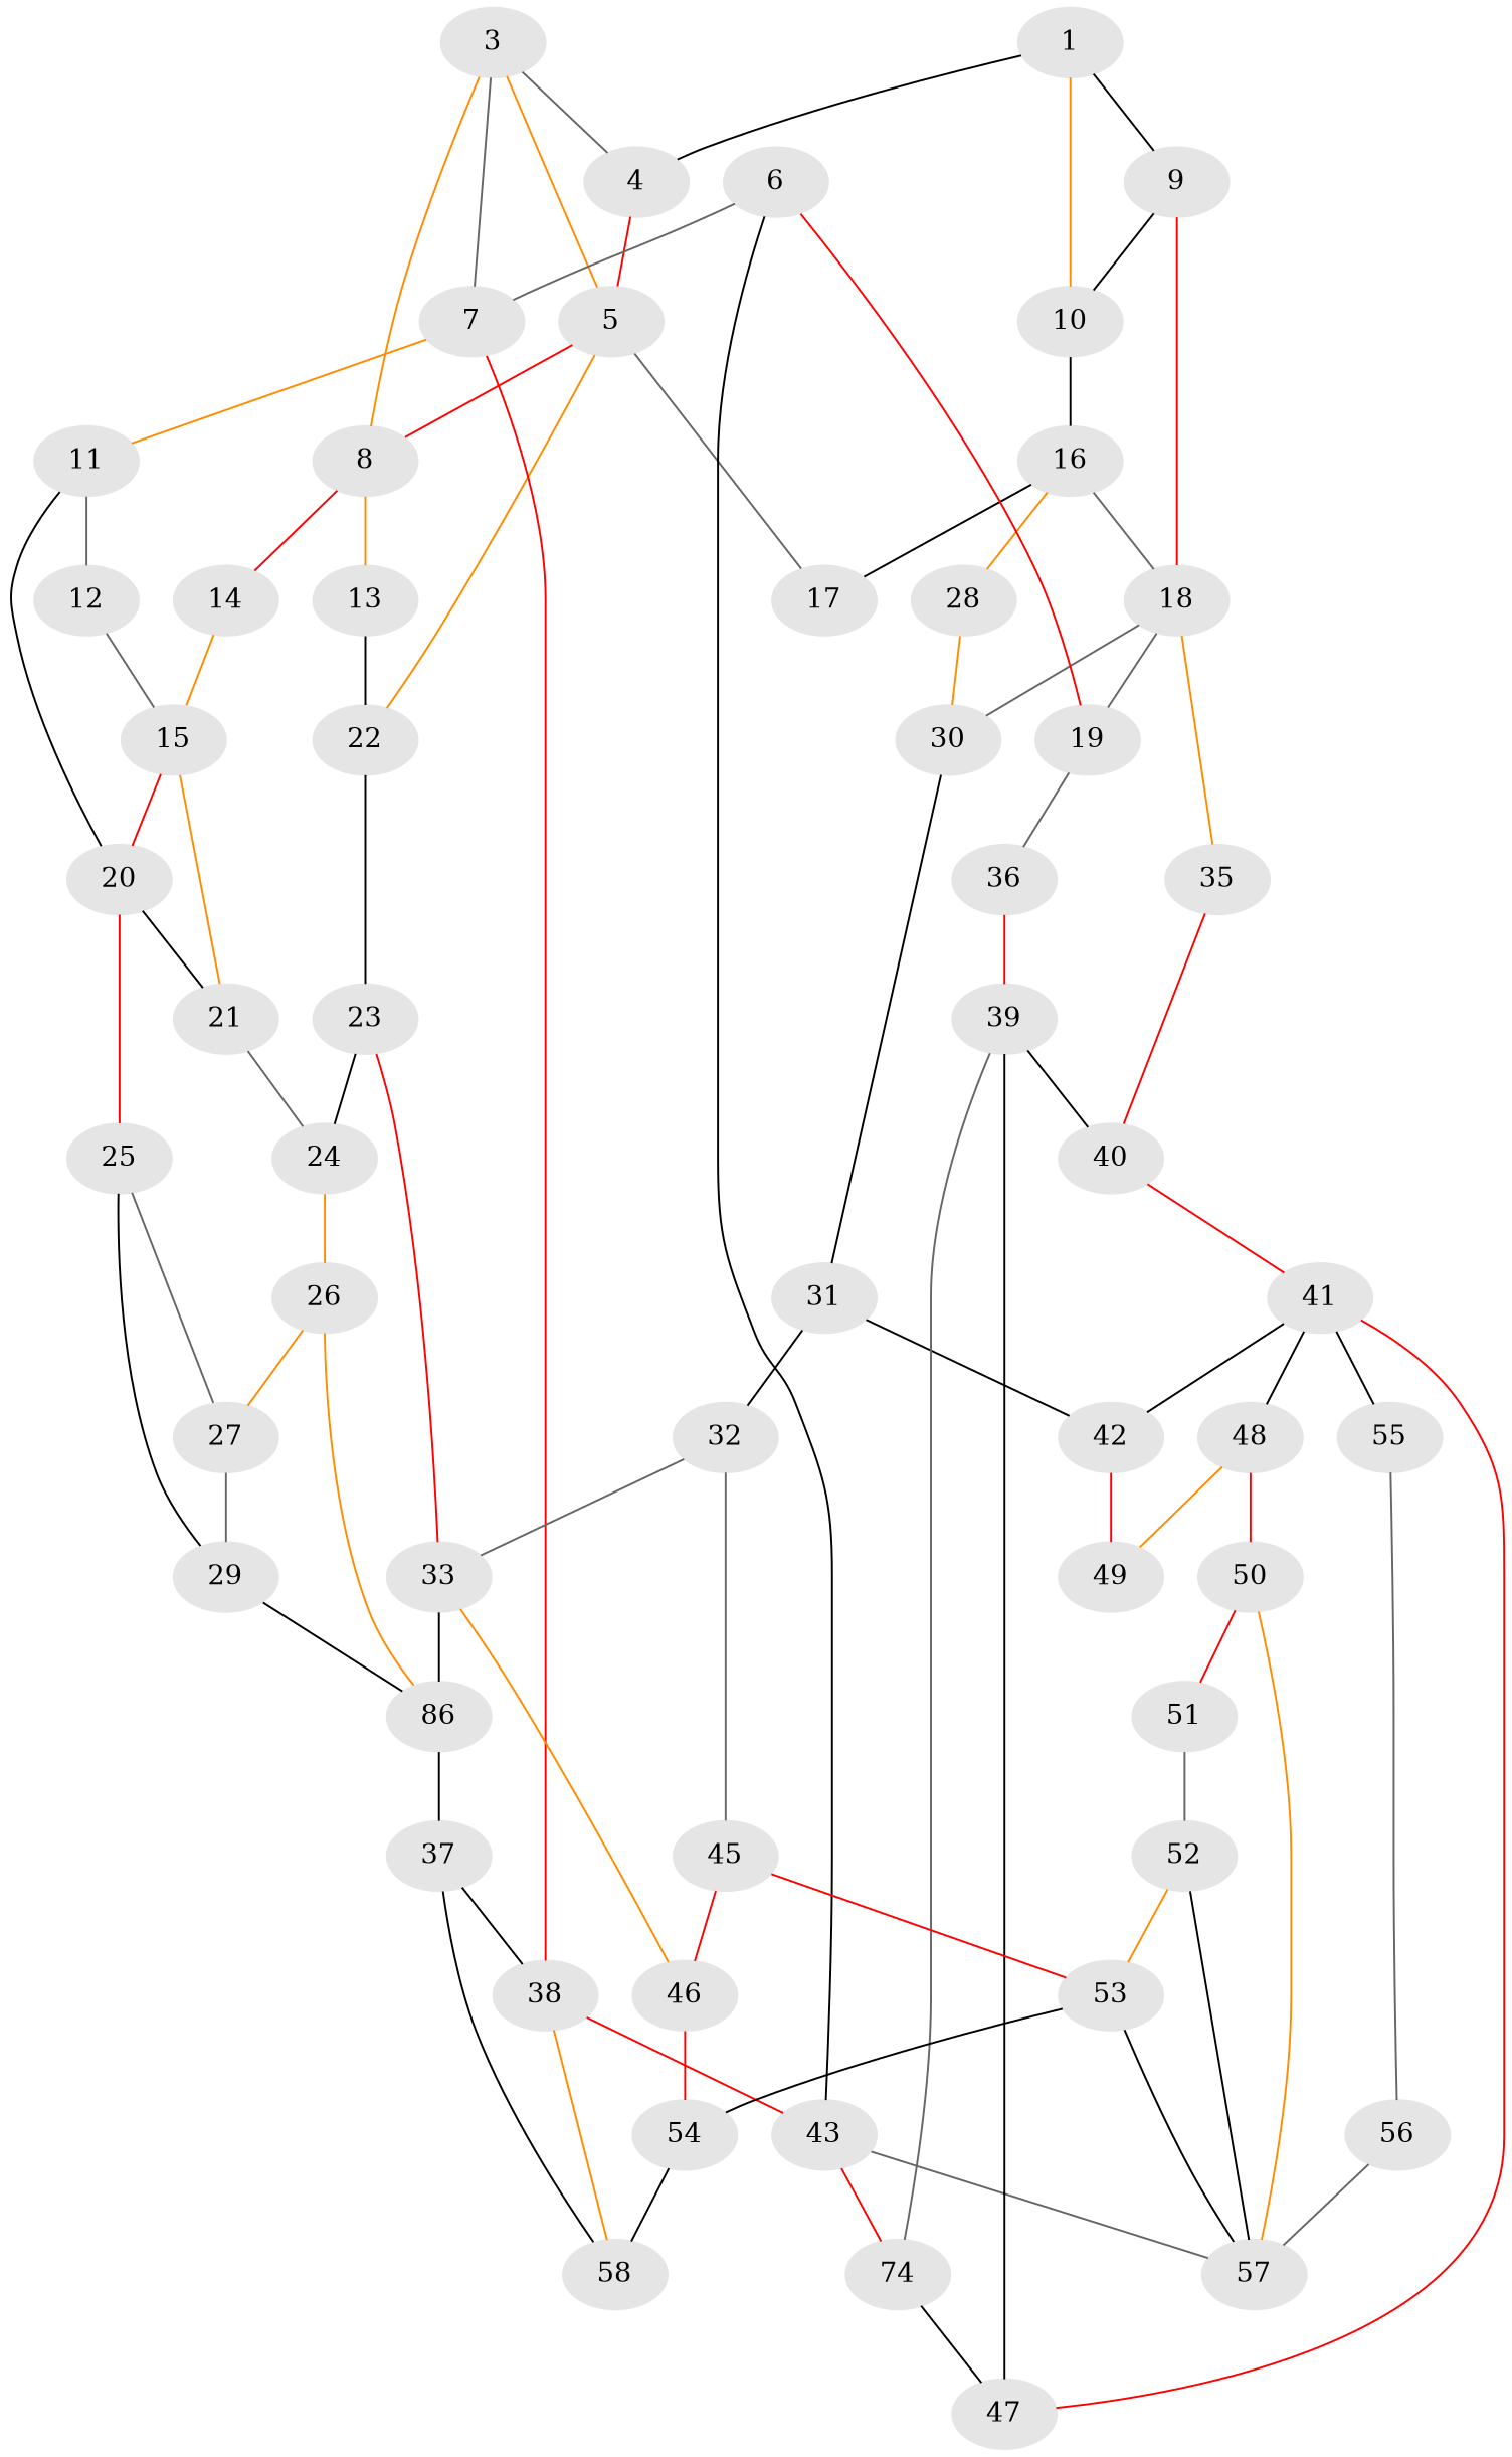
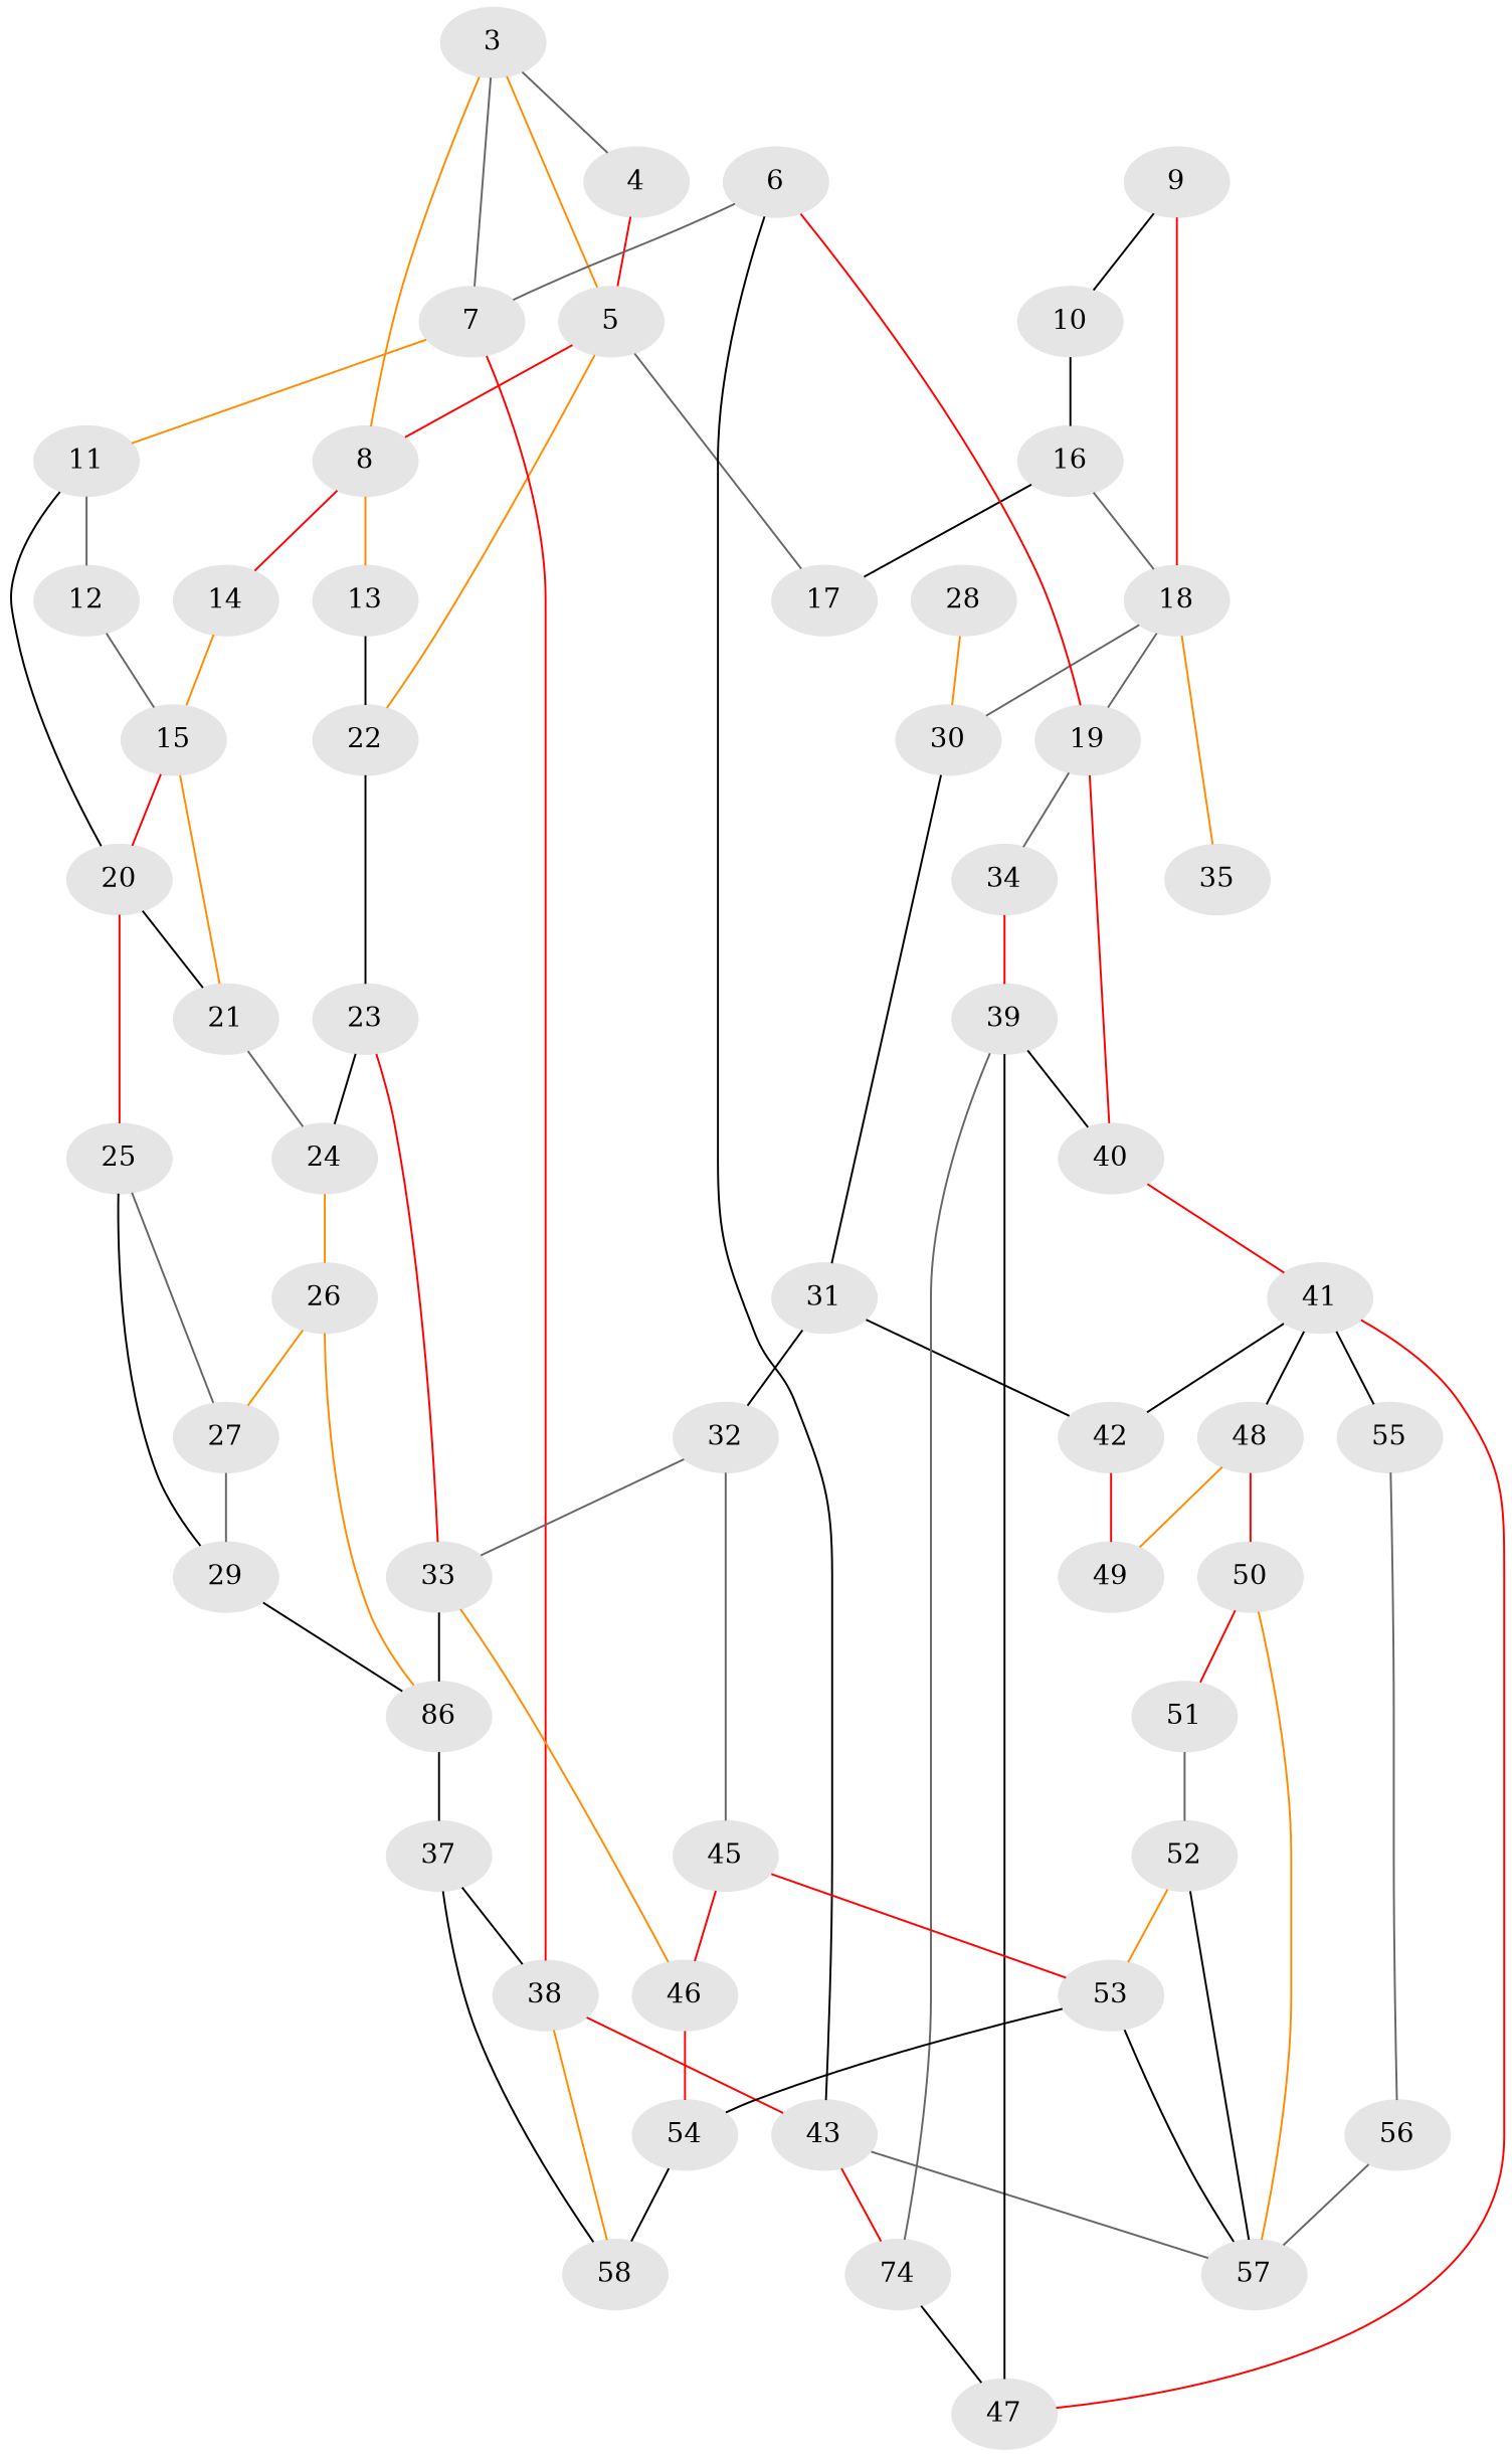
  graph {
    node [color=gray90 style=filled]
    edge [color=black weight=1.0]
-   1
    4
    9
    10
    5
    18
    16
    3
    7
    8
    6
    19
    43
    17
    22
    11
    38
    13
    14
    23
-   34 [label=36]
+   34
    n22 [label=74]
    57
    12
    20
    58
    30
    35
    28
    15
    21
    25
    24
    31
    40
    39
    27
    29
    26
    33
    n41 [label=86]
    46
    37
    32
    42
    45
    49
    53
    54
    47
    41
    48
    55
    50
    56
    51
    52
-   1 -- 4
-   1 -- 9
-   1 -- 10 [color=darkorange]
    4 -- 5 [color=red]
    9 -- 10
    9 -- 18 [color=red weight=2.0]
    10 -- 16
    5 -- 8 [color=red]
    5 -- 17 [color=gray40 weight=2.0]
    5 -- 22 [color=darkorange]
    18 -- 19 [color=gray40]
    18 -- 30 [color=gray40]
    18 -- 35 [color=darkorange]
    16 -- 18 [color=gray40]
    16 -- 17 [weight=2.0]
-   16 -- 28 [color=darkorange weight=2.0]
    3 -- 4 [color=gray40]
    3 -- 5 [color=darkorange]
    3 -- 7 [color=gray40]
    3 -- 8 [color=darkorange]
    7 -- 11 [color=darkorange]
    7 -- 38 [color=red]
    8 -- 13 [color=darkorange]
    8 -- 14 [color=red]
    6 -- 7 [color=gray40]
    6 -- 19 [color=red]
    6 -- 43
    19 -- 34 [color=gray40 weight=2.0]
    43 -- n22 [color=red]
    43 -- 57 [color=gray40]
    22 -- 23
    11 -- 12 [color=gray40]
    11 -- 20
    38 -- 43 [color=red]
    38 -- 58 [color=darkorange]
    13 -- 22
    14 -- 15 [color=darkorange weight=2.0]
    23 -- 24
    23 -- 33 [color=red]
    34 -- 39 [color=red weight=2.0]
    n22 -- 47
    12 -- 15 [color=gray40 weight=2.0]
    20 -- 21
    20 -- 25 [color=red weight=2.0]
    30 -- 31
-   35 -- 40 [color=red]
+   19 -- 40 [color=red]
    28 -- 30 [color=darkorange]
    15 -- 20 [color=red]
    15 -- 21 [color=darkorange]
    21 -- 24 [color=gray40]
    25 -- 27 [color=gray40]
    25 -- 29
    24 -- 26 [color=darkorange]
    31 -- 32
    31 -- 42
    40 -- 41 [color=red]
    39 -- n22 [color=gray40]
    39 -- 40 [weight=2.0]
    39 -- 47
    27 -- 29 [color=gray40]
    29 -- n41
    26 -- 27 [color=darkorange]
    26 -- n41 [color=darkorange]
    33 -- n41 [weight=2.0]
    33 -- 46 [color=darkorange]
    n41 -- 37 [weight=2.0]
    46 -- 54 [color=red weight=2.0]
    37 -- 38
    37 -- 58
    32 -- 33 [color=gray40]
    32 -- 45 [color=gray40]
    42 -- 49 [color=red]
    45 -- 46 [color=red]
    45 -- 53 [color=red]
    53 -- 57
    53 -- 54 [weight=2.0]
    54 -- 58 [weight=2.0]
    41 -- 42
    41 -- 47 [color=red]
    41 -- 48
    41 -- 55 [weight=2.0]
    48 -- 49 [color=darkorange weight=2.0]
    48 -- 50 [color=red]
    55 -- 56 [color=gray40]
    50 -- 57 [color=darkorange]
    50 -- 51 [color=red weight=2.0]
    56 -- 57 [color=gray40 weight=2.0]
    51 -- 52 [color=gray40]
    52 -- 57
    52 -- 53 [color=darkorange]
  }
